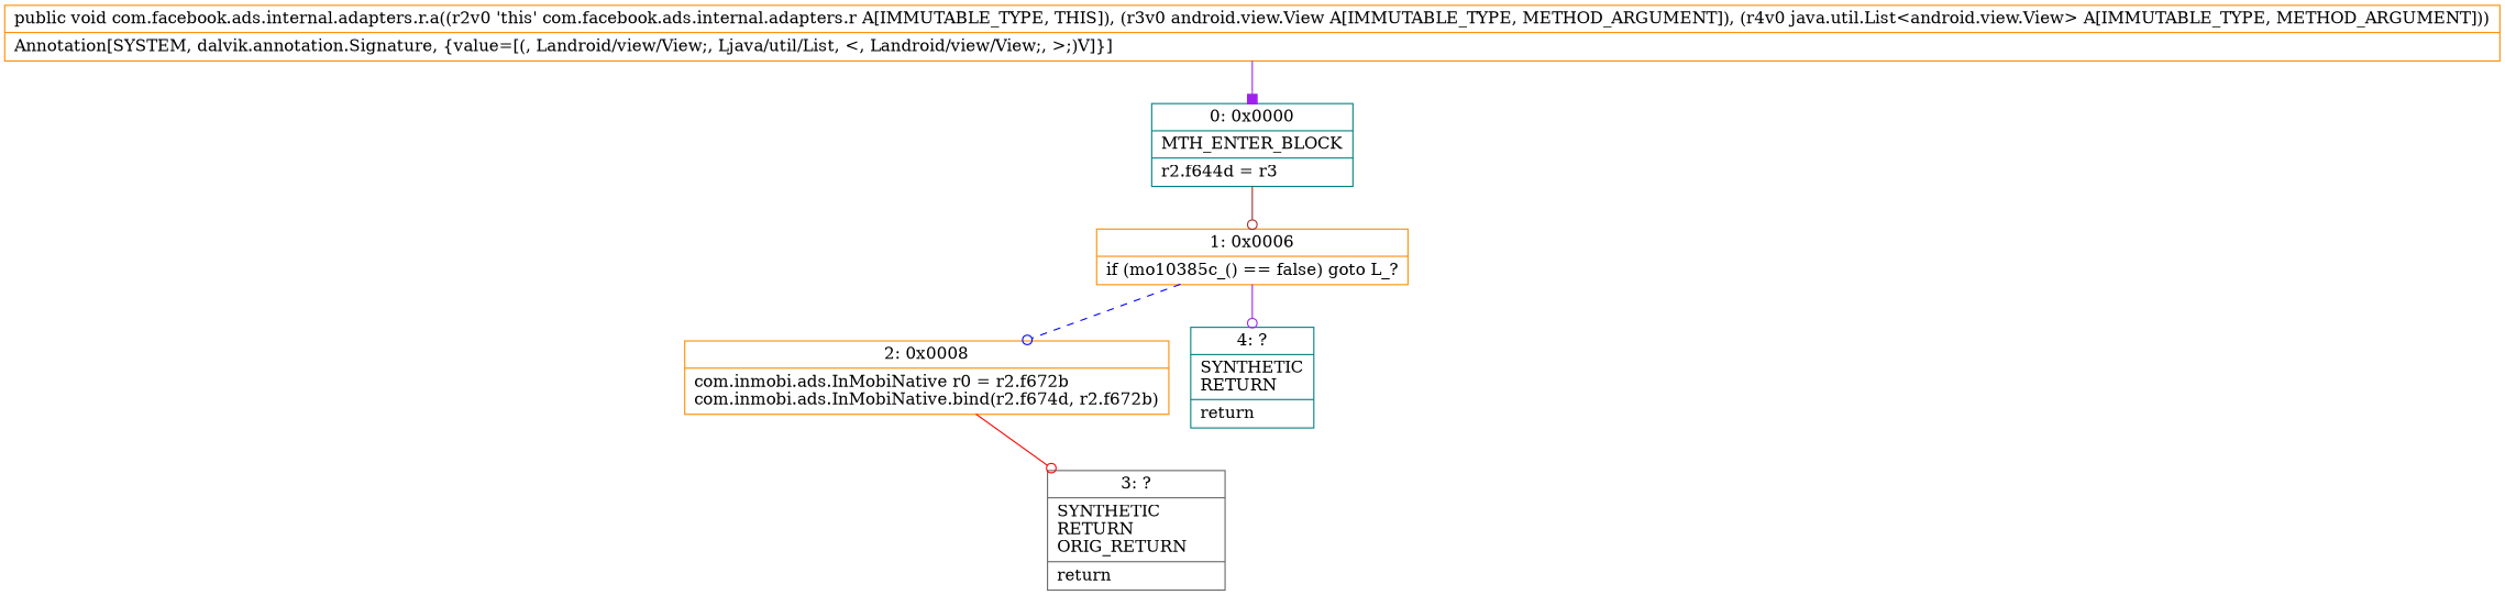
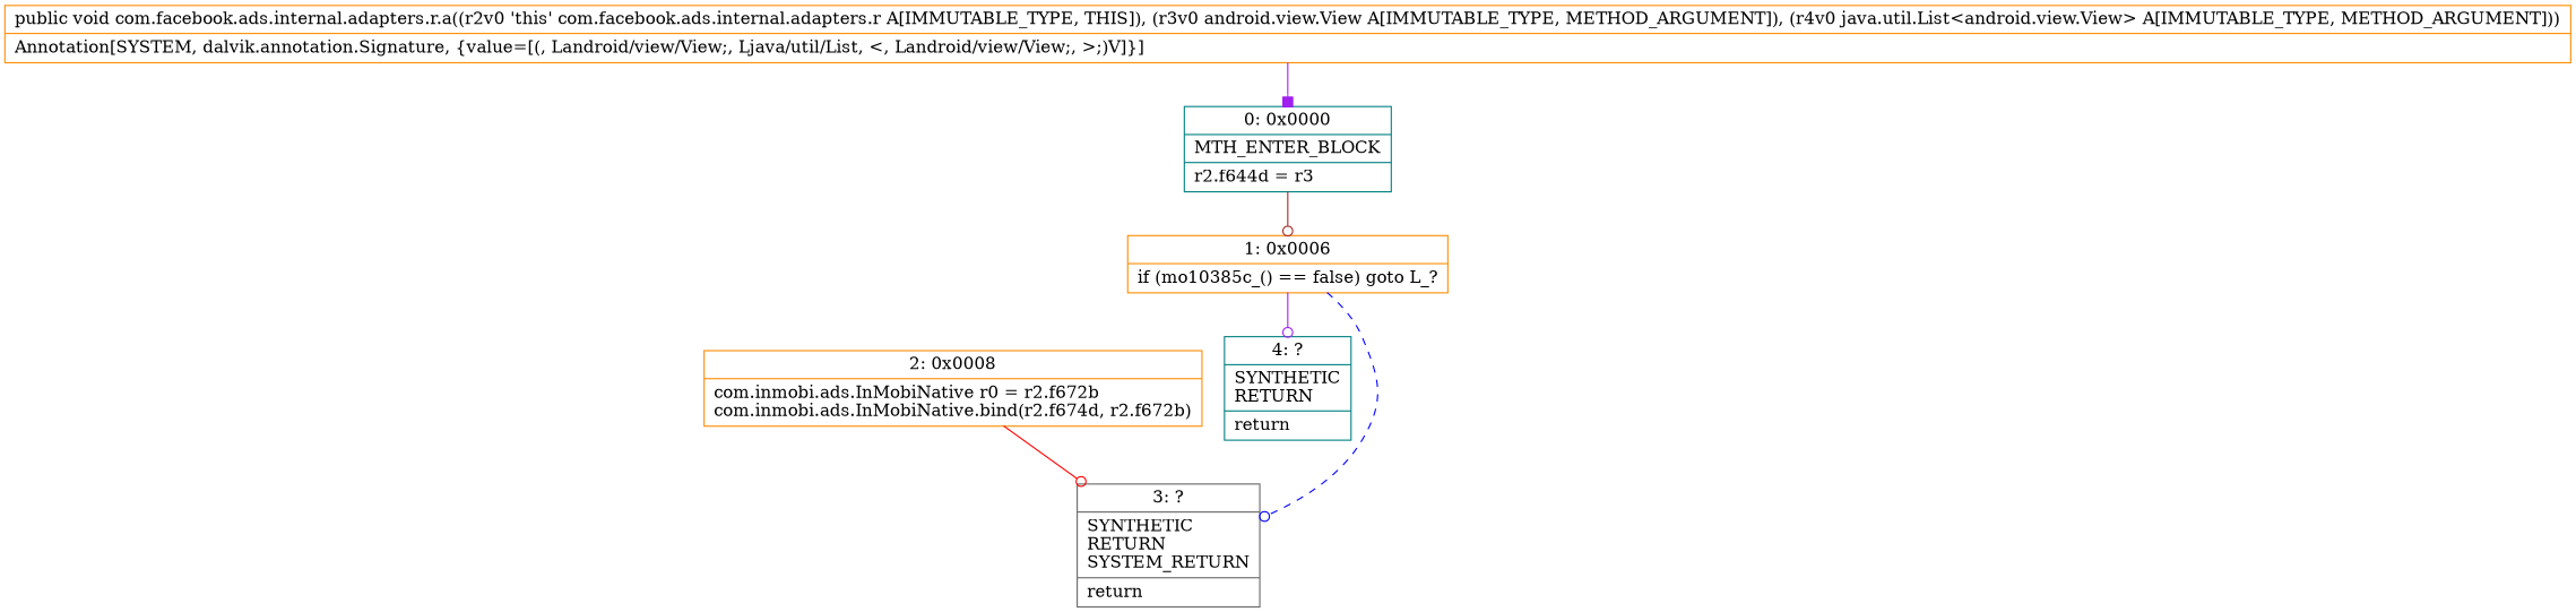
  digraph {
    node [color=darkorange shape=record]
    edge [arrowhead=odot color=purple]
    n1 [color=teal label="{0\:\ 0x0000|MTH_ENTER_BLOCK\l|r2.f644d = r3\l}"]
    n2 [label="{1\:\ 0x0006|if (mo10385c_() == false) goto L_?\l}"]
    n3 [label="{2\:\ 0x0008|com.inmobi.ads.InMobiNative r0 = r2.f672b\lcom.inmobi.ads.InMobiNative.bind(r2.f674d, r2.f672b)\l}"]
    n4 [color=teal label="{4\:\ ?|SYNTHETIC\lRETURN\l|return\l}"]
-   n5 [color=gray40 label="{3\:\ ?|SYNTHETIC\lRETURN\lORIG_RETURN\l|return\l}"]
+   n5 [color=gray40 label="{3\:\ ?|SYNTHETIC\lRETURN\lSYSTEM_RETURN\l|return\l}"]
    n6 [label="{public void com.facebook.ads.internal.adapters.r.a((r2v0 'this' com.facebook.ads.internal.adapters.r A[IMMUTABLE_TYPE, THIS]), (r3v0 android.view.View A[IMMUTABLE_TYPE, METHOD_ARGUMENT]), (r4v0 java.util.List\<android.view.View\> A[IMMUTABLE_TYPE, METHOD_ARGUMENT]))  | Annotation[SYSTEM, dalvik.annotation.Signature, \{value=[(, Landroid\/view\/View;, Ljava\/util\/List, \<, Landroid\/view\/View;, \>;)V]\}]\l}"]
    n1 -> n2 [color=brown]
-   n2 -> n3 [color=blue style=dashed]
+   n2 -> n5 [color=blue style=dashed]
    n2 -> n4
    n3 -> n5 [color=red]
    n6 -> n1 [arrowhead=box]
  }
